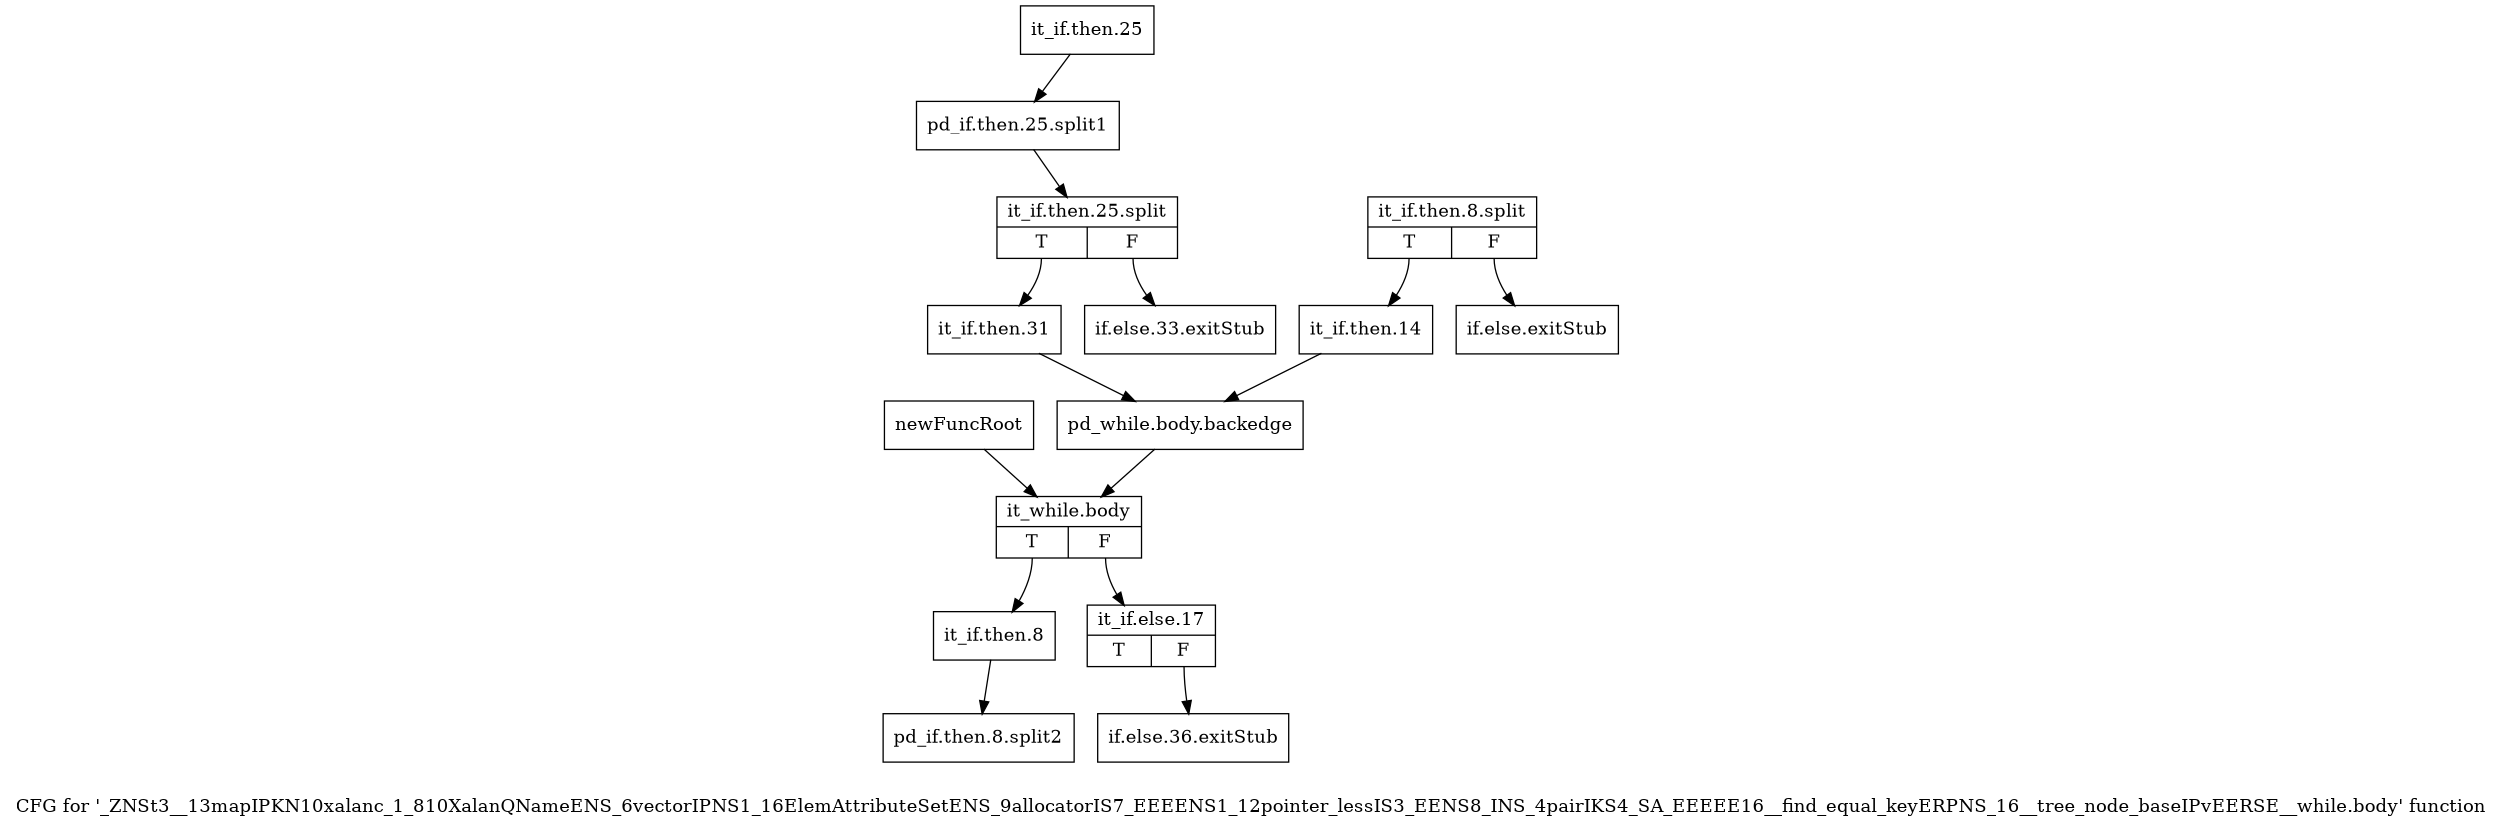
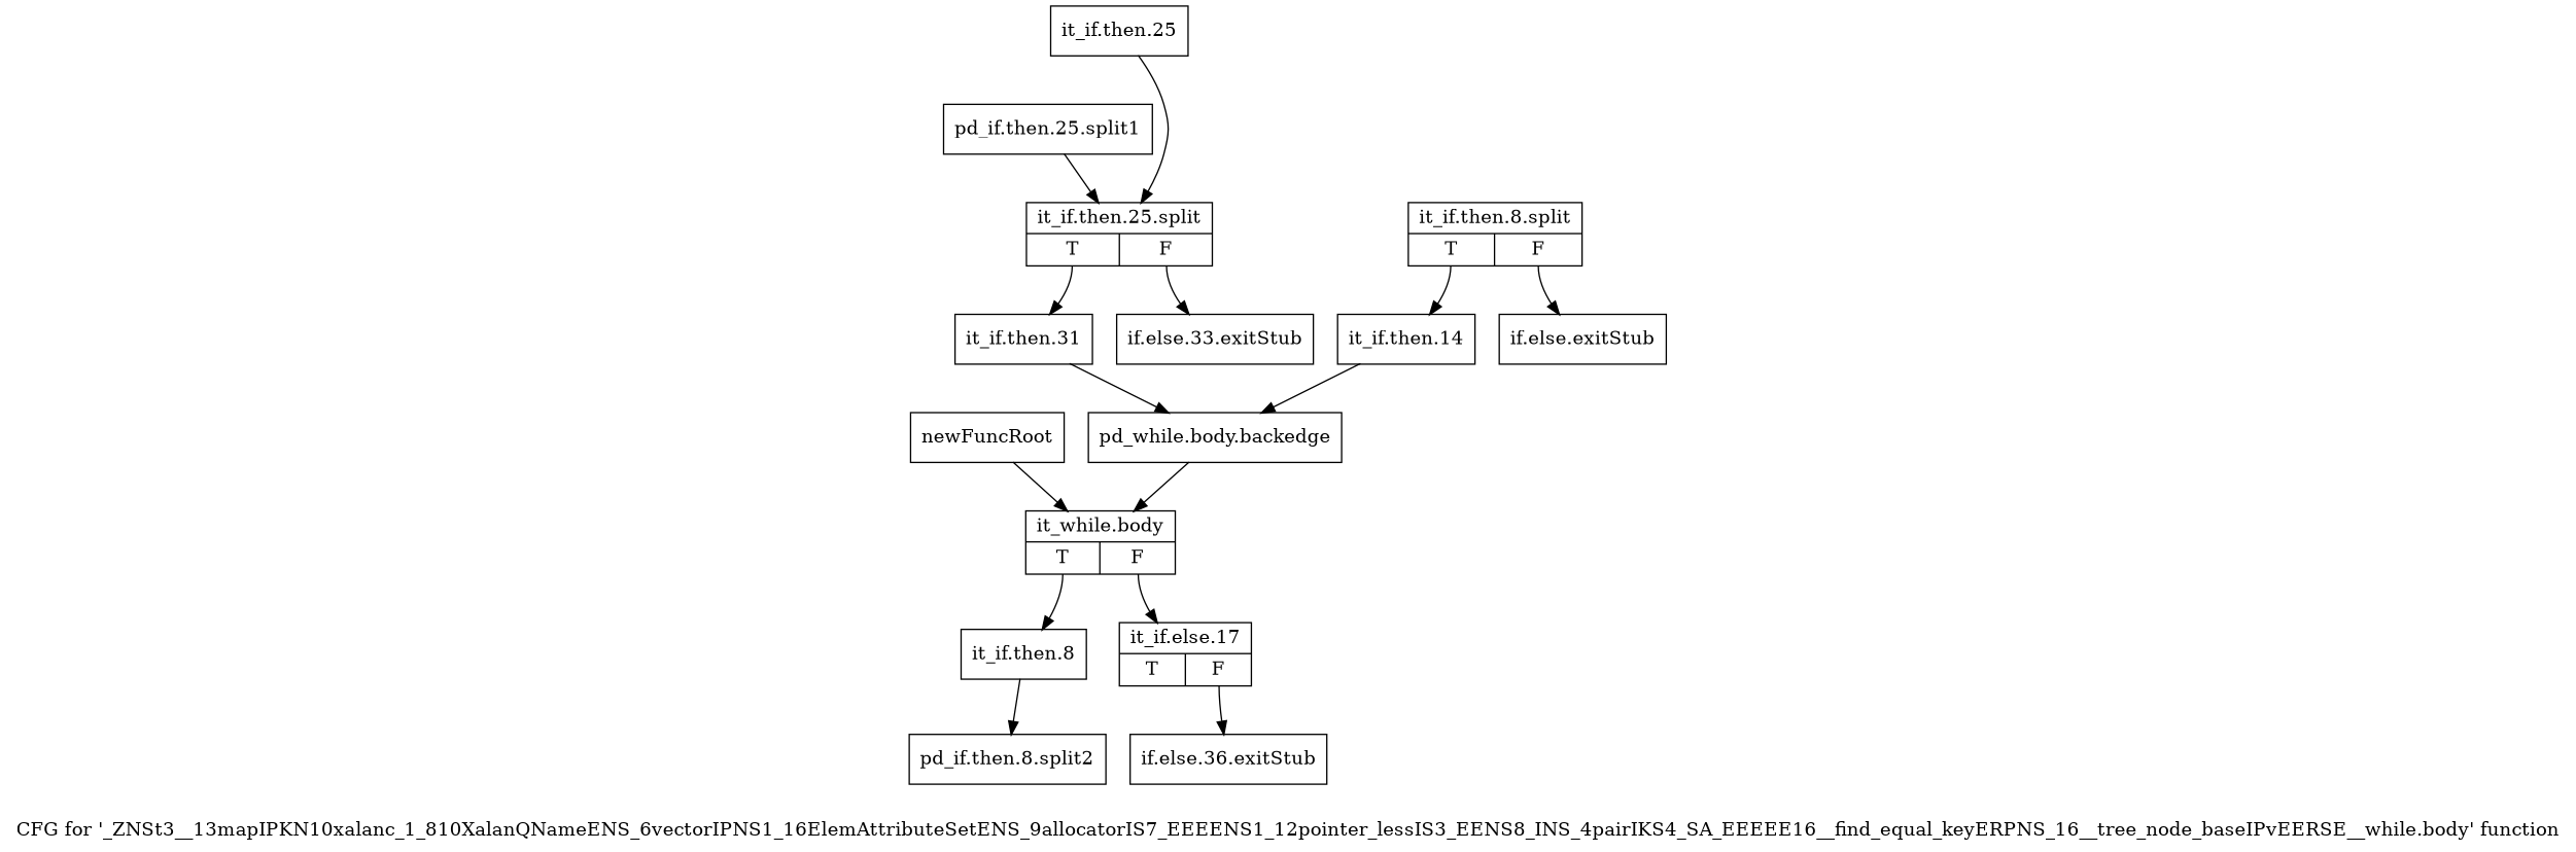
  digraph {
    label="CFG for '_ZNSt3__13mapIPKN10xalanc_1_810XalanQNameENS_6vectorIPNS1_16ElemAttributeSetENS_9allocatorIS7_EEEENS1_12pointer_lessIS3_EENS8_INS_4pairIKS4_SA_EEEEE16__find_equal_keyERPNS_16__tree_node_baseIPvEERSE__while.body' function"
    node [shape=record]
    n1 [label="{newFuncRoot}"]
    n2 [label="{it_while.body|{<s0>T|<s1>F}}"]
    n3 [label="{it_if.then.8}"]
    n4 [label="{it_if.else.17|{<s0>T|<s1>F}}"]
    n5 [label="{pd_if.then.8.split2}"]
    n6 [label="{if.else.36.exitStub}"]
    n7 [label="{if.else.33.exitStub}"]
    n8 [label="{if.else.exitStub}"]
    n9 [label="{it_if.then.25}"]
    n10 [label="{pd_if.then.25.split1}"]
    n11 [label="{it_if.then.25.split|{<s0>T|<s1>F}}"]
    n12 [label="{it_if.then.31}"]
    n13 [label="{pd_while.body.backedge}"]
    n14 [label="{it_if.then.8.split|{<s0>T|<s1>F}}"]
    n15 [label="{it_if.then.14}"]
    n1 -> n2
    n2 -> n3 [tailport=s0]
    n2 -> n4 [tailport=s1]
    n3 -> n5
    n4 -> n6 [tailport=s1]
-   n9 -> n10
+   n9 -> n11
    n10 -> n11
    n11 -> n7 [tailport=s1]
    n11 -> n12 [tailport=s0]
    n12 -> n13
    n13 -> n2
    n14 -> n8 [tailport=s1]
    n14 -> n15 [tailport=s0]
    n15 -> n13
  }
